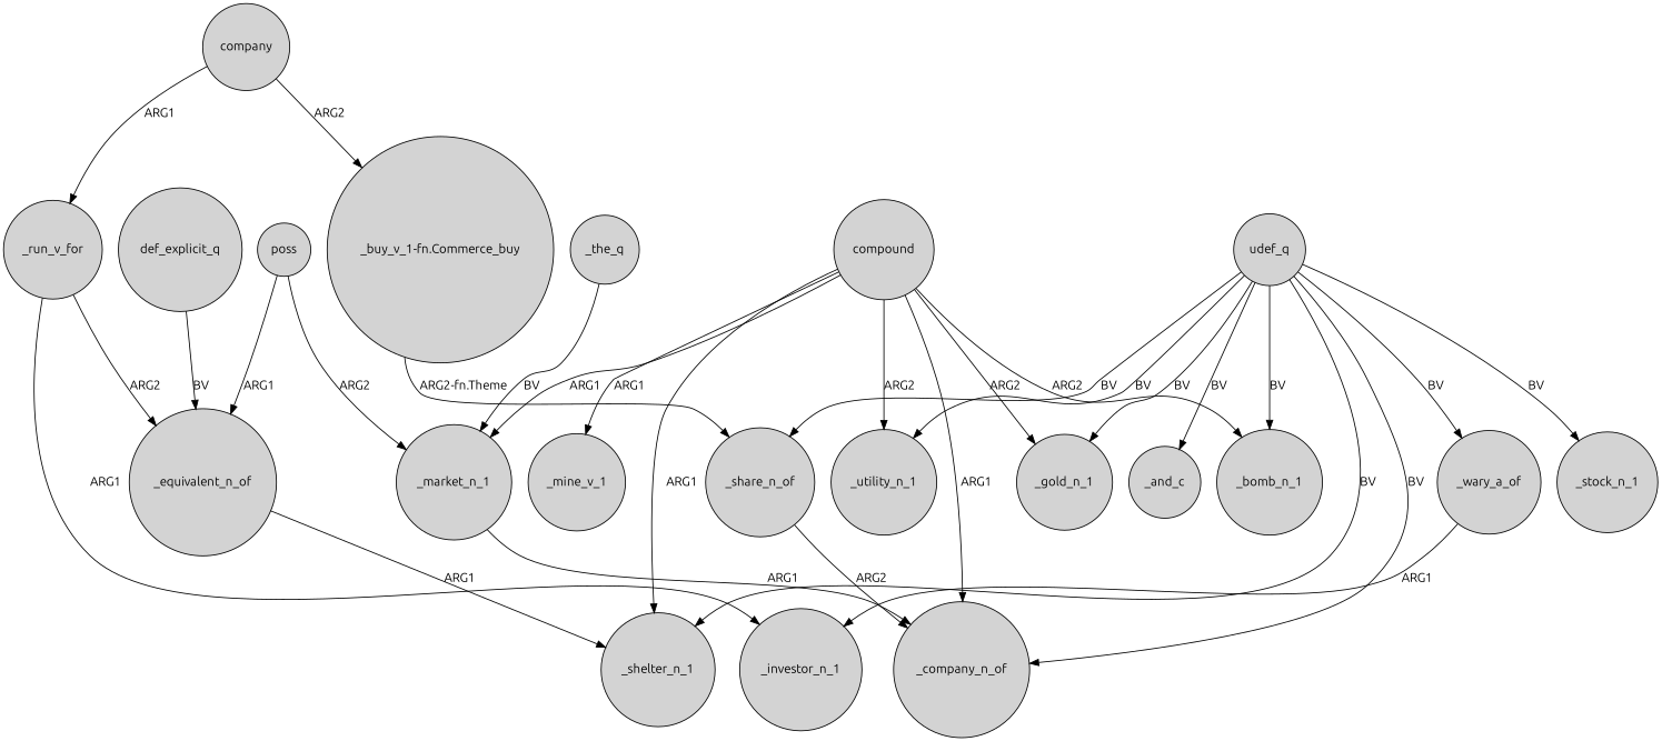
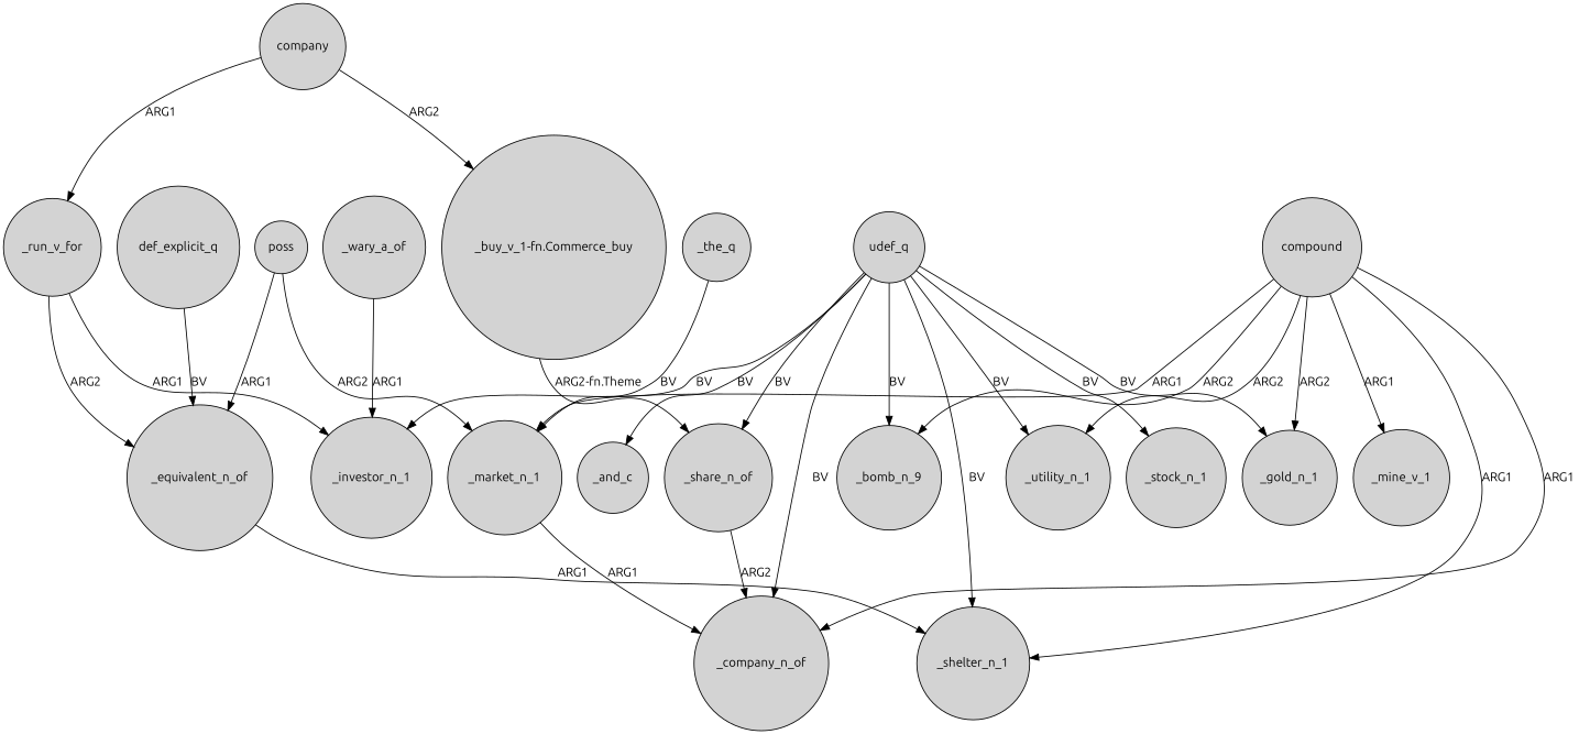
  digraph {
    fontname=Ubuntu
    node [fontname=Ubuntu shape=circle style=filled]
    edge [fontname=Ubuntu]
    _equivalent_n_of
    _shelter_n_1
    udef_q
    _investor_n_1
    _share_n_of
-   _bomb_n_1
+   _bomb_n_1 [label=_bomb_n_9]
    _utility_n_1
    _gold_n_1
    _company_n_of
    _stock_n_1
    _and_c
    n12 [label=company]
    "_buy_v_1-fn.Commerce_buy"
    _run_v_for
    compound
    _mine_v_1
    _market_n_1
    def_explicit_q
    poss
    _wary_a_of
    _the_q
    _equivalent_n_of -> _shelter_n_1 [label=ARG1]
    udef_q -> _shelter_n_1 [label=BV]
-   udef_q -> _wary_a_of [label=BV]
+   udef_q -> _investor_n_1 [label=BV]
    udef_q -> _share_n_of [label=BV]
    udef_q -> _bomb_n_1 [label=BV]
    udef_q -> _utility_n_1 [label=BV]
    udef_q -> _gold_n_1 [label=BV]
    udef_q -> _company_n_of [label=BV]
    udef_q -> _stock_n_1 [label=BV]
    udef_q -> _and_c [label=BV]
    _share_n_of -> _company_n_of [label=ARG2]
    n12 -> "_buy_v_1-fn.Commerce_buy" [label=ARG2]
    n12 -> _run_v_for [label=ARG1]
    "_buy_v_1-fn.Commerce_buy" -> _share_n_of [label="ARG2-fn.Theme"]
    _run_v_for -> _equivalent_n_of [label=ARG2]
    _run_v_for -> _investor_n_1 [label=ARG1]
    compound -> _shelter_n_1 [label=ARG1]
    compound -> _bomb_n_1 [label=ARG2]
    compound -> _utility_n_1 [label=ARG2]
    compound -> _gold_n_1 [label=ARG2]
    compound -> _company_n_of [label=ARG1]
    compound -> _mine_v_1 [label=ARG1]
    compound -> _market_n_1 [label=ARG1]
    _market_n_1 -> _company_n_of [label=ARG1]
    def_explicit_q -> _equivalent_n_of [label=BV]
    poss -> _equivalent_n_of [label=ARG1]
    poss -> _market_n_1 [label=ARG2]
    _wary_a_of -> _investor_n_1 [label=ARG1]
    _the_q -> _market_n_1 [label=BV]
  }
